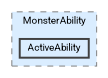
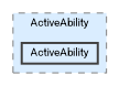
  digraph {
    compound=true
    rankdir=LR
    fontname=Roboto
    n1 [color=grey25 fillcolor="#daedff" fontname=Roboto fontsize=10 height=0.2 label=ActiveAbility shape=box style="filled,bold" width=0.4]
    subgraph cluster_1 {
      bgcolor="#daedff"
      fontsize=10
-     label=MonsterAbility
+     label=ActiveAbility
      pencolor=grey50
      style="filled,dashed"
      n1
    }
  }
